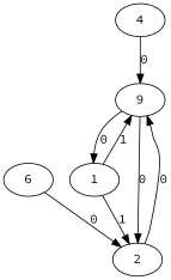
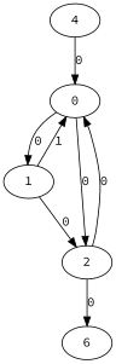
  digraph {
    fontname="Source Code Pro"
    node [fontname="Source Code Pro"]
    edge [fontname="Source Code Pro"]
-   0 [label=9]
+   0
    1
    2
    n4 [label=6]
    4
    0 -> 1 [label=0]
    0 -> 2 [label=0]
    1 -> 0 [label=1]
-   1 -> 2 [label=1]
+   1 -> 2 [label=0]
    2 -> 0 [label=0]
-   n4 -> 2 [label=0]
+   2 -> n4 [label=0]
    4 -> 0 [label=0]
  }
